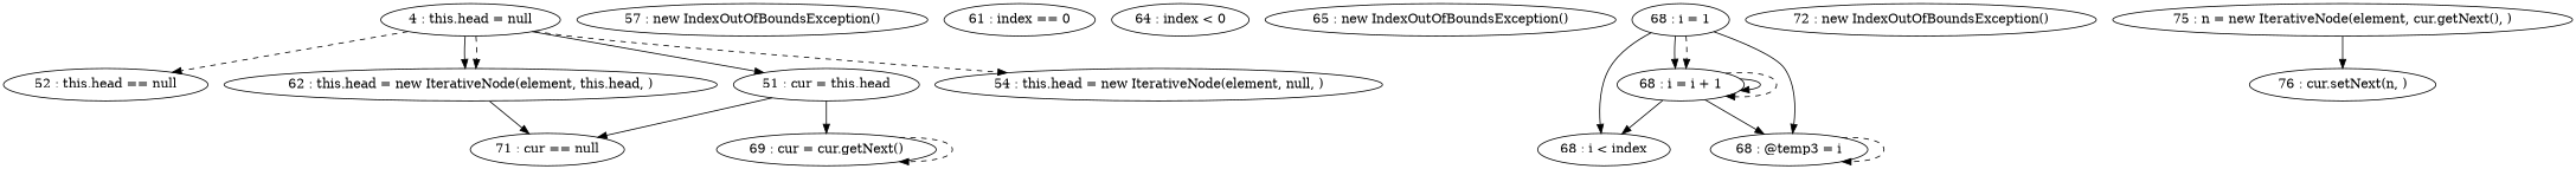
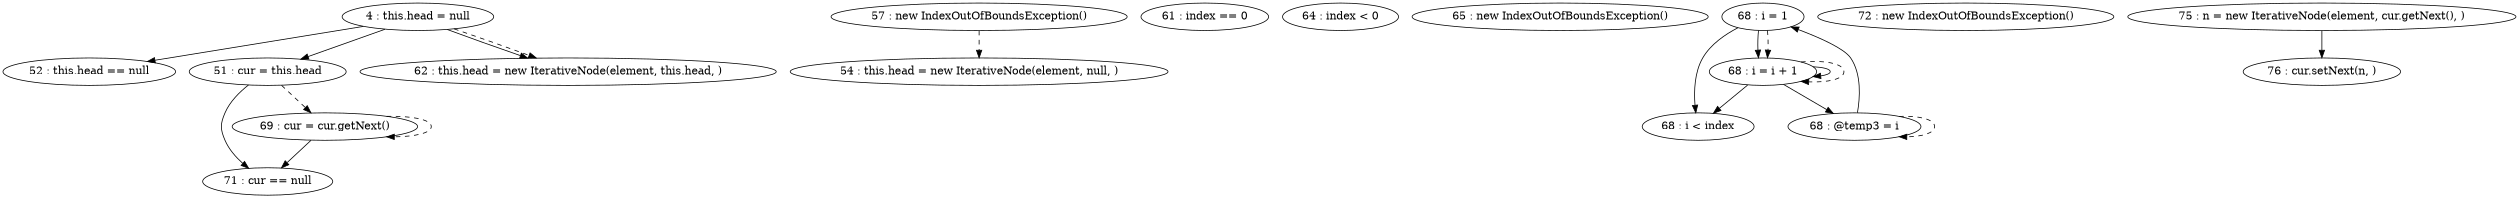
  digraph {
    "4 : this.head = null"
    "52 : this.head == null"
    "51 : cur = this.head"
    "62 : this.head = new IterativeNode(element, this.head, )"
    "54 : this.head = new IterativeNode(element, null, )"
    "71 : cur == null"
    "69 : cur = cur.getNext()"
    "57 : new IndexOutOfBoundsException()"
    "61 : index == 0"
    "64 : index < 0"
    "65 : new IndexOutOfBoundsException()"
    "68 : i = 1"
    "68 : i < index"
    "68 : @temp3 = i"
    "68 : i = i + 1"
    "72 : new IndexOutOfBoundsException()"
    "75 : n = new IterativeNode(element, cur.getNext(), )"
    "76 : cur.setNext(n, )"
-   "4 : this.head = null" -> "52 : this.head == null" [style=dashed]
+   "4 : this.head = null" -> "52 : this.head == null"
    "4 : this.head = null" -> "51 : cur = this.head"
    "4 : this.head = null" -> "62 : this.head = new IterativeNode(element, this.head, )"
    "4 : this.head = null" -> "62 : this.head = new IterativeNode(element, this.head, )" [style=dashed]
-   "4 : this.head = null" -> "54 : this.head = new IterativeNode(element, null, )" [style=dashed]
+   "57 : new IndexOutOfBoundsException()" -> "54 : this.head = new IterativeNode(element, null, )" [style=dashed]
    "51 : cur = this.head" -> "71 : cur == null"
-   "51 : cur = this.head" -> "69 : cur = cur.getNext()" [style=solid]
-   "62 : this.head = new IterativeNode(element, this.head, )" -> "71 : cur == null"
+   "51 : cur = this.head" -> "69 : cur = cur.getNext()" [style=dashed]
+   "69 : cur = cur.getNext()" -> "71 : cur == null"
    "69 : cur = cur.getNext()" -> "69 : cur = cur.getNext()" [style=dashed]
    "68 : i = 1" -> "68 : i < index"
-   "68 : i = 1" -> "68 : @temp3 = i"
+   "68 : @temp3 = i" -> "68 : i = 1"
    "68 : i = 1" -> "68 : i = i + 1"
    "68 : i = 1" -> "68 : i = i + 1" [style=dashed]
    "68 : @temp3 = i" -> "68 : @temp3 = i" [style=dashed]
    "68 : i = i + 1" -> "68 : i < index"
    "68 : i = i + 1" -> "68 : @temp3 = i"
    "68 : i = i + 1" -> "68 : i = i + 1"
    "68 : i = i + 1" -> "68 : i = i + 1" [style=dashed]
    "75 : n = new IterativeNode(element, cur.getNext(), )" -> "76 : cur.setNext(n, )"
  }
